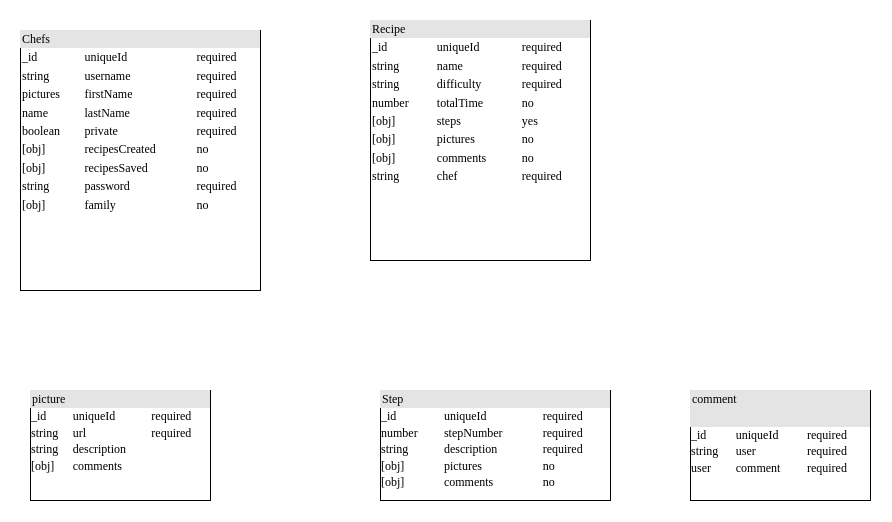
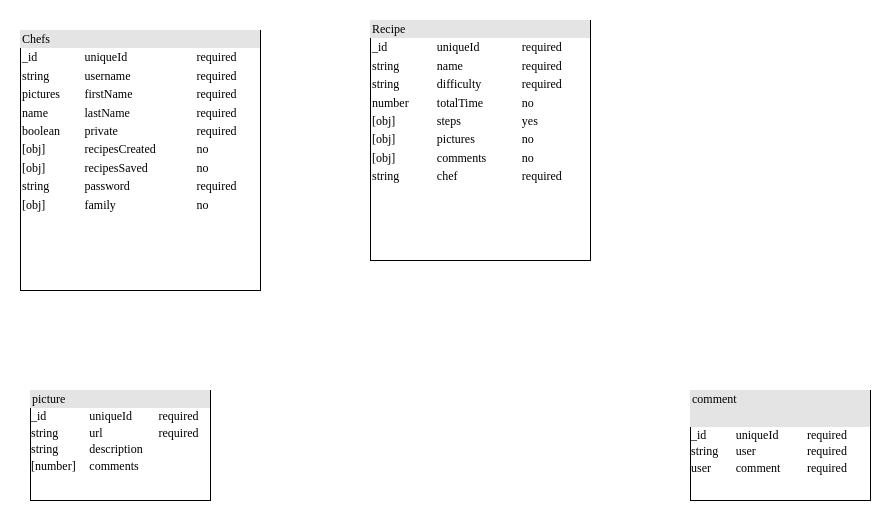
  <mxCell id="0" />
  <mxCell id="1" parent="0" />
  <mxCell id="2" value="&lt;div style=&quot;box-sizing: border-box ; width: 100% ; background: #e4e4e4 ; padding: 2px&quot;&gt;Chefs&lt;/div&gt;&lt;table style=&quot;width: 100% ; font-size: 1em&quot; cellpadding=&quot;2&quot; cellspacing=&quot;0&quot;&gt;&lt;tbody&gt;&lt;tr&gt;&lt;td&gt;_id&lt;/td&gt;&lt;td&gt;uniqueId&lt;/td&gt;&lt;td&gt;required&lt;/td&gt;&lt;/tr&gt;&lt;tr&gt;&lt;td&gt;string&lt;/td&gt;&lt;td&gt;username&lt;/td&gt;&lt;td&gt;required&lt;br&gt;&lt;/td&gt;&lt;/tr&gt;&lt;tr&gt;&lt;td&gt;pictures&lt;/td&gt;&lt;td&gt;firstName&lt;/td&gt;&lt;td&gt;required&lt;br&gt;&lt;/td&gt;&lt;/tr&gt;&lt;tr&gt;&lt;td&gt;name&lt;/td&gt;&lt;td&gt;lastName&lt;br&gt;&lt;/td&gt;&lt;td&gt;required&lt;br&gt;&lt;/td&gt;&lt;/tr&gt;&lt;tr&gt;&lt;td&gt;boolean&lt;/td&gt;&lt;td&gt;private&lt;/td&gt;&lt;td&gt;required&lt;br&gt;&lt;/td&gt;&lt;/tr&gt;&lt;tr&gt;&lt;td&gt;[obj]&lt;br&gt;&lt;/td&gt;&lt;td&gt;recipesCreated&lt;/td&gt;&lt;td&gt;no&lt;/td&gt;&lt;/tr&gt;&lt;tr&gt;&lt;td&gt;[obj]&lt;br&gt;&lt;/td&gt;&lt;td&gt;recipesSaved&lt;/td&gt;&lt;td&gt;no&lt;/td&gt;&lt;/tr&gt;&lt;tr&gt;&lt;td&gt;string&lt;/td&gt;&lt;td&gt;password&lt;/td&gt;&lt;td&gt;required&lt;br&gt;&lt;/td&gt;&lt;/tr&gt;&lt;tr&gt;&lt;td&gt;[obj]&lt;br&gt;&lt;/td&gt;&lt;td&gt;family&lt;/td&gt;&lt;td&gt;no&lt;/td&gt;&lt;/tr&gt;&lt;/tbody&gt;&lt;/table&gt;" style="verticalAlign=top;align=left;overflow=fill;html=1;rounded=0;shadow=0;comic=0;labelBackgroundColor=none;strokeWidth=1;fontFamily=Verdana;fontSize=12" parent="1" vertex="1"><mxGeometry x="20" y="30" width="240" height="260" as="geometry" /></mxCell>
  <mxCell id="3" value="&lt;div style=&quot;box-sizing: border-box ; width: 100% ; background: #e4e4e4 ; padding: 2px&quot;&gt;Recipe&lt;br&gt;&lt;/div&gt;&lt;table style=&quot;width: 100% ; font-size: 1em&quot; cellpadding=&quot;2&quot; cellspacing=&quot;0&quot;&gt;&lt;tbody&gt;&lt;tr&gt;&lt;td&gt;_id&lt;/td&gt;&lt;td&gt;uniqueId&lt;/td&gt;&lt;td&gt;required&lt;/td&gt;&lt;/tr&gt;&lt;tr&gt;&lt;td&gt;string&lt;/td&gt;&lt;td&gt;name&lt;/td&gt;&lt;td&gt;required&lt;br&gt;&lt;/td&gt;&lt;/tr&gt;&lt;tr&gt;&lt;td&gt;string&lt;br&gt;&lt;/td&gt;&lt;td&gt;difficulty&lt;/td&gt;&lt;td&gt;required&lt;br&gt;&lt;/td&gt;&lt;/tr&gt;&lt;tr&gt;&lt;td&gt;number&lt;/td&gt;&lt;td&gt;totalTime&lt;/td&gt;&lt;td&gt;no&lt;/td&gt;&lt;/tr&gt;&lt;tr&gt;&lt;td&gt;[obj]&lt;br&gt;&lt;/td&gt;&lt;td&gt;steps&lt;/td&gt;&lt;td&gt;yes&lt;/td&gt;&lt;/tr&gt;&lt;tr&gt;&lt;td&gt;[obj]&lt;br&gt;&lt;/td&gt;&lt;td&gt;pictures&lt;/td&gt;&lt;td&gt;no&lt;/td&gt;&lt;/tr&gt;&lt;tr&gt;&lt;td&gt;[obj]&lt;br&gt;&lt;/td&gt;&lt;td&gt;comments&lt;/td&gt;&lt;td&gt;no&lt;/td&gt;&lt;/tr&gt;&lt;tr&gt;&lt;td&gt;string&lt;/td&gt;&lt;td&gt;chef&lt;/td&gt;&lt;td&gt;required&lt;/td&gt;&lt;/tr&gt;&lt;tr&gt;&lt;td&gt;&lt;br&gt;&lt;/td&gt;&lt;td&gt;&lt;br&gt;&lt;/td&gt;&lt;td&gt;&lt;br&gt;&lt;/td&gt;&lt;/tr&gt;&lt;/tbody&gt;&lt;/table&gt;" style="verticalAlign=top;align=left;overflow=fill;html=1;rounded=0;shadow=0;comic=0;labelBackgroundColor=none;strokeWidth=1;fontFamily=Verdana;fontSize=12" vertex="1" parent="1"><mxGeometry x="370" y="20" width="220" height="240" as="geometry" /></mxCell>
- <mxCell id="4" value="&lt;div style=&quot;box-sizing: border-box ; width: 100% ; background: #e4e4e4 ; padding: 2px&quot;&gt;picture&lt;br&gt;&lt;/div&gt;&lt;table style=&quot;width: 100% ; font-size: 1em&quot; cellpadding=&quot;1&quot; cellspacing=&quot;0&quot;&gt;&lt;tbody&gt;&lt;tr&gt;&lt;td&gt;_id&lt;/td&gt;&lt;td&gt;uniqueId&lt;/td&gt;&lt;td&gt;required&lt;/td&gt;&lt;/tr&gt;&lt;tr&gt;&lt;td&gt;string&lt;/td&gt;&lt;td&gt;url&lt;/td&gt;&lt;td&gt;required&lt;/td&gt;&lt;/tr&gt;&lt;tr&gt;&lt;td&gt;string&lt;/td&gt;&lt;td&gt;description&lt;/td&gt;&lt;td&gt;&lt;br&gt;&lt;/td&gt;&lt;/tr&gt;&lt;tr&gt;&lt;td&gt;[obj]&lt;/td&gt;&lt;td&gt;comments&lt;/td&gt;&lt;td&gt;&lt;br&gt;&lt;/td&gt;&lt;/tr&gt;&lt;/tbody&gt;&lt;/table&gt;" style="verticalAlign=top;align=left;overflow=fill;html=1;rounded=0;shadow=0;comic=0;labelBackgroundColor=none;strokeWidth=1;fontFamily=Verdana;fontSize=12" vertex="1" parent="1"><mxGeometry x="30" y="390" width="180" height="110" as="geometry" /></mxCell>
+ <mxCell id="4" value="&lt;div style=&quot;box-sizing: border-box ; width: 100% ; background: #e4e4e4 ; padding: 2px&quot;&gt;picture&lt;br&gt;&lt;/div&gt;&lt;table style=&quot;width: 100% ; font-size: 1em&quot; cellpadding=&quot;1&quot; cellspacing=&quot;0&quot;&gt;&lt;tbody&gt;&lt;tr&gt;&lt;td&gt;_id&lt;/td&gt;&lt;td&gt;uniqueId&lt;/td&gt;&lt;td&gt;required&lt;/td&gt;&lt;/tr&gt;&lt;tr&gt;&lt;td&gt;string&lt;/td&gt;&lt;td&gt;url&lt;/td&gt;&lt;td&gt;required&lt;/td&gt;&lt;/tr&gt;&lt;tr&gt;&lt;td&gt;string&lt;/td&gt;&lt;td&gt;description&lt;/td&gt;&lt;td&gt;&lt;br&gt;&lt;/td&gt;&lt;/tr&gt;&lt;tr&gt;&lt;td&gt;[number]&lt;/td&gt;&lt;td&gt;comments&lt;/td&gt;&lt;td&gt;&lt;br&gt;&lt;/td&gt;&lt;/tr&gt;&lt;/tbody&gt;&lt;/table&gt;" style="verticalAlign=top;align=left;overflow=fill;html=1;rounded=0;shadow=0;comic=0;labelBackgroundColor=none;strokeWidth=1;fontFamily=Verdana;fontSize=12" vertex="1" parent="1"><mxGeometry x="30" y="390" width="180" height="110" as="geometry" /></mxCell>
  <mxCell id="5" value="&lt;div style=&quot;box-sizing: border-box ; width: 100% ; background: #e4e4e4 ; padding: 2px&quot;&gt;comment&lt;br&gt;&lt;/div&gt;&lt;div style=&quot;box-sizing: border-box ; width: 100% ; background: #e4e4e4 ; padding: 2px&quot;&gt;&lt;br&gt;&lt;/div&gt;&lt;table style=&quot;width: 100% ; font-size: 1em&quot; cellpadding=&quot;1&quot; cellspacing=&quot;0&quot;&gt;&lt;tbody&gt;&lt;tr&gt;&lt;td&gt;_id&lt;/td&gt;&lt;td&gt;uniqueId&lt;/td&gt;&lt;td&gt;required&lt;/td&gt;&lt;/tr&gt;&lt;tr&gt;&lt;td&gt;string&lt;/td&gt;&lt;td&gt;user&lt;/td&gt;&lt;td&gt;required&lt;/td&gt;&lt;/tr&gt;&lt;tr&gt;&lt;td&gt;user&lt;/td&gt;&lt;td&gt;comment&lt;/td&gt;&lt;td&gt;required&lt;/td&gt;&lt;/tr&gt;&lt;tr&gt;&lt;td&gt;&lt;br&gt;&lt;/td&gt;&lt;td&gt;&lt;br&gt;&lt;/td&gt;&lt;td&gt;&lt;br&gt;&lt;/td&gt;&lt;/tr&gt;&lt;/tbody&gt;&lt;/table&gt;" style="verticalAlign=top;align=left;overflow=fill;html=1;rounded=0;shadow=0;comic=0;labelBackgroundColor=none;strokeWidth=1;fontFamily=Verdana;fontSize=12" vertex="1" parent="1"><mxGeometry x="690" y="390" width="180" height="110" as="geometry" /></mxCell>
- <mxCell id="6" value="&lt;div style=&quot;box-sizing: border-box ; width: 100% ; background: #e4e4e4 ; padding: 2px&quot;&gt;Step&lt;/div&gt;&lt;table style=&quot;width: 100% ; font-size: 1em&quot; cellpadding=&quot;1&quot; cellspacing=&quot;0&quot;&gt;&lt;tbody&gt;&lt;tr&gt;&lt;td&gt;_id&lt;/td&gt;&lt;td&gt;uniqueId&lt;/td&gt;&lt;td&gt;required&lt;/td&gt;&lt;/tr&gt;&lt;tr&gt;&lt;td&gt;number&lt;/td&gt;&lt;td&gt;stepNumber&lt;/td&gt;&lt;td&gt;required&lt;/td&gt;&lt;/tr&gt;&lt;tr&gt;&lt;td&gt;string&lt;/td&gt;&lt;td&gt;description&lt;/td&gt;&lt;td&gt;required&lt;/td&gt;&lt;/tr&gt;&lt;tr&gt;&lt;td&gt;[obj]&lt;/td&gt;&lt;td&gt;pictures&lt;/td&gt;&lt;td&gt;no&lt;/td&gt;&lt;/tr&gt;&lt;tr&gt;&lt;td&gt;[obj]&lt;br&gt;&lt;/td&gt;&lt;td&gt;comments&lt;/td&gt;&lt;td&gt;no&lt;/td&gt;&lt;/tr&gt;&lt;/tbody&gt;&lt;/table&gt;" style="verticalAlign=top;align=left;overflow=fill;html=1;rounded=0;shadow=0;comic=0;labelBackgroundColor=none;strokeWidth=1;fontFamily=Verdana;fontSize=12" vertex="1" parent="1"><mxGeometry x="380" y="390" width="230" height="110" as="geometry" /></mxCell>
